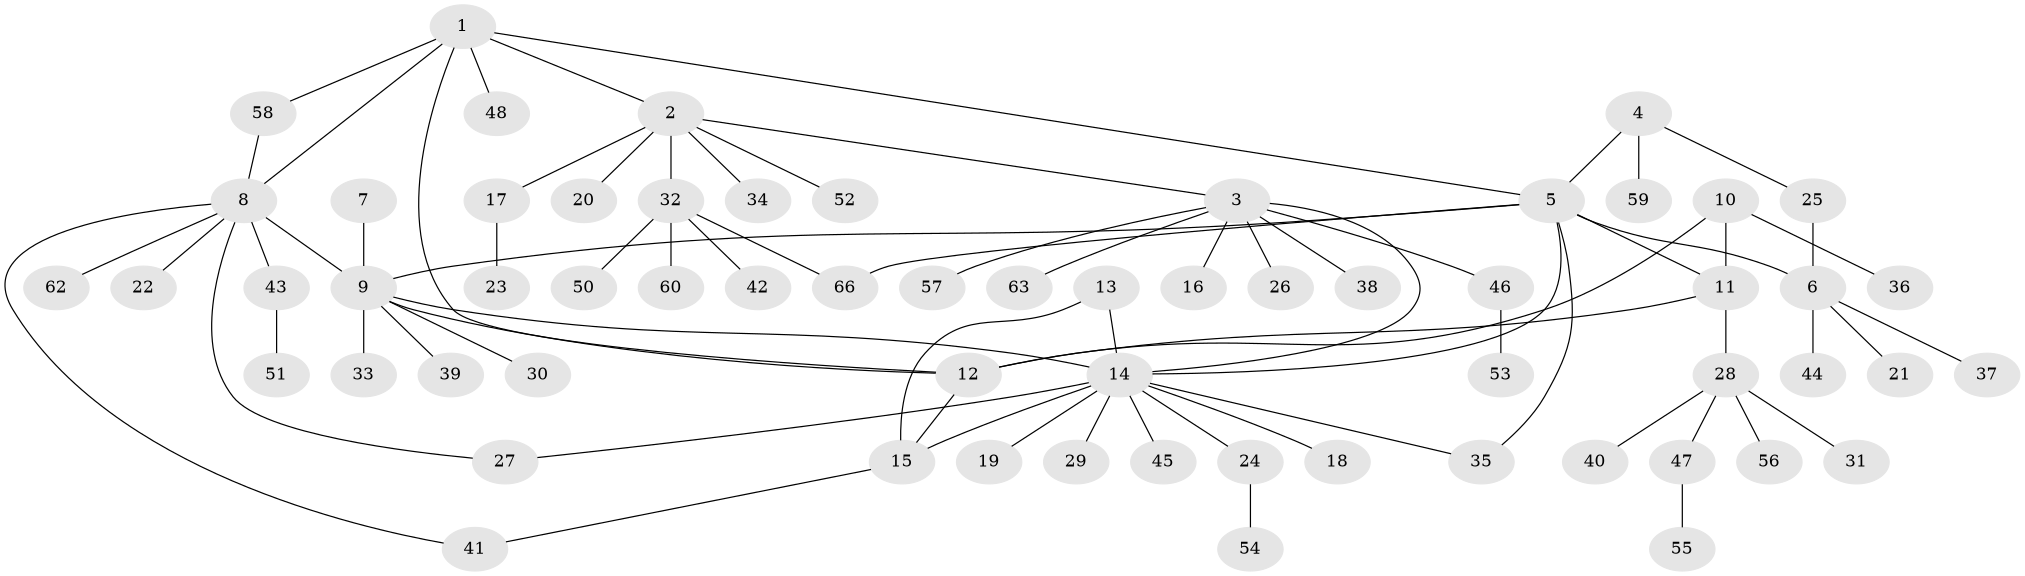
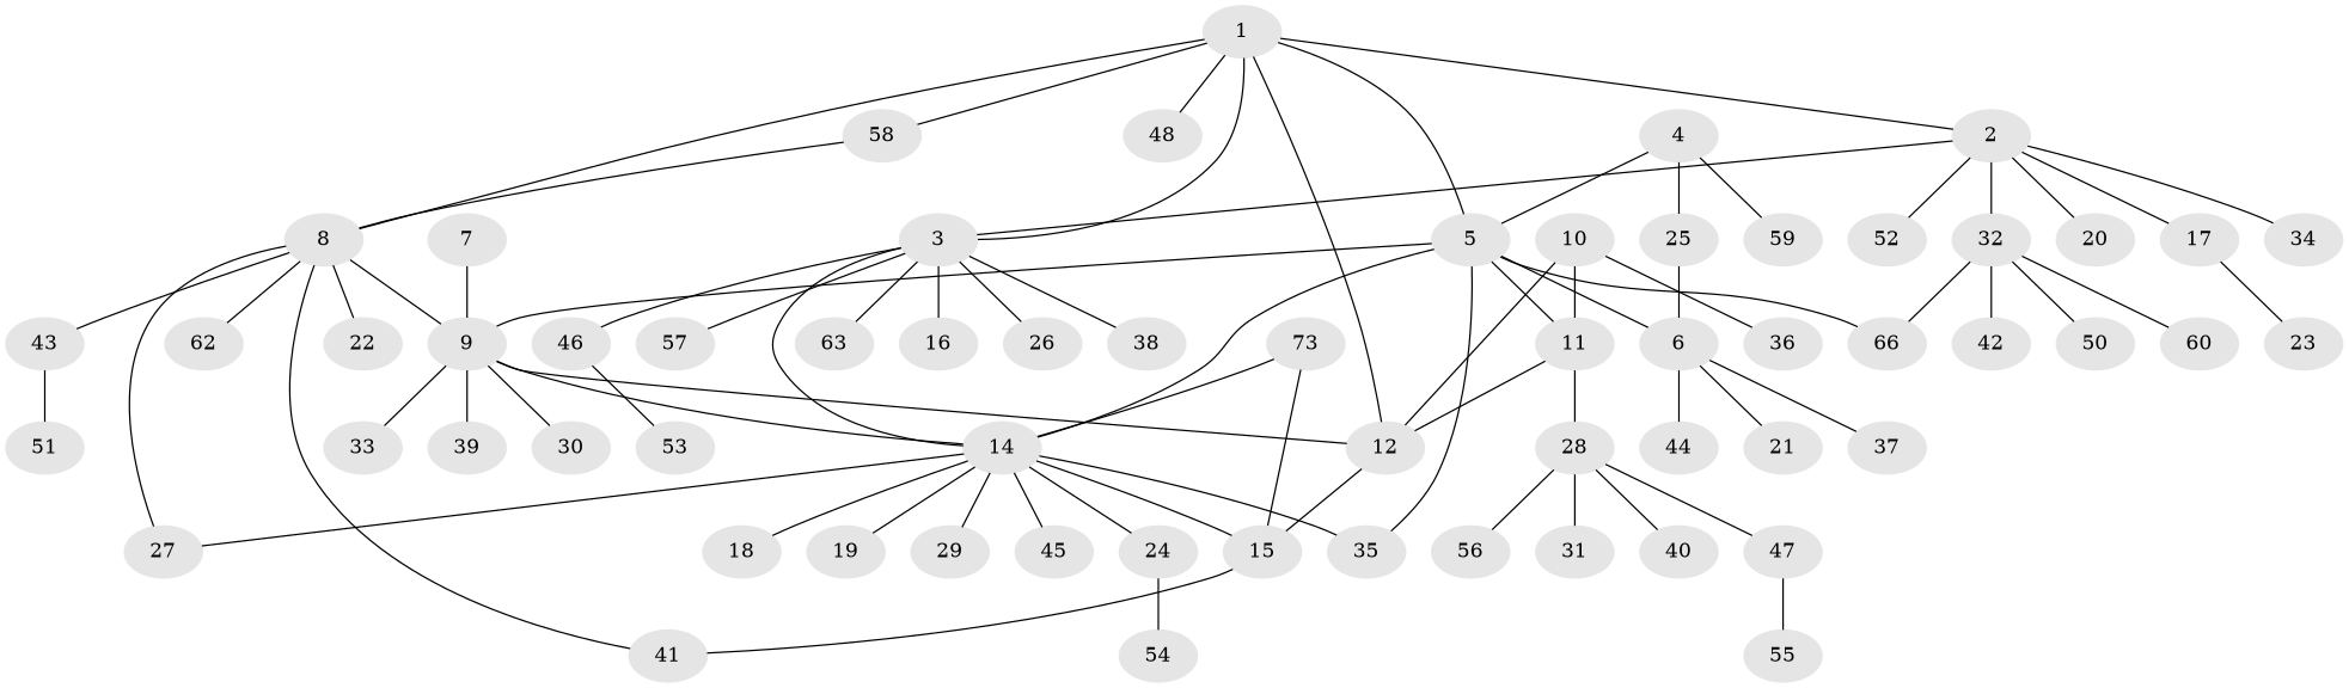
  graph {
    node [color=gray90 style=filled]
    1
    2
    3
    5
    8
    12
    48
    58
    17
    20
    32
    34
    52
    14
    16
    26
    38
    46
    57
    63
    6
    9
    11
    35
    n25 [label=66]
    22
    27
    41
    43
    62
    15
    23
    42
    50
    60
    18
    19
    24
    29
    45
    53
    4
    25
    59
    21
    37
    44
    30
    33
    39
    28
    7
    51
    10
    36
    31
    40
    47
    56
-   13
+   13 [label=73]
    54
    55
    1 -- 2
+   1 -- 3
    1 -- 5
    1 -- 8
    1 -- 12
    1 -- 48
    1 -- 58
    2 -- 3
    2 -- 17
    2 -- 20
    2 -- 32
    2 -- 34
    2 -- 52
    3 -- 14
    3 -- 16
    3 -- 26
    3 -- 38
    3 -- 46
    3 -- 57
    3 -- 63
    5 -- 14
    5 -- 6
    5 -- 9
    5 -- 11
    5 -- 35
    5 -- n25
    8 -- 9
    8 -- 22
    8 -- 27
    8 -- 41
    8 -- 43
    8 -- 62
    12 -- 15
    58 -- 8
    17 -- 23
    32 -- n25
    32 -- 42
    32 -- 50
    32 -- 60
    14 -- 35
    14 -- 27
    14 -- 15
    14 -- 18
    14 -- 19
    14 -- 24
    14 -- 29
    14 -- 45
    46 -- 53
    6 -- 21
    6 -- 37
    6 -- 44
    9 -- 12
    9 -- 14
    9 -- 30
    9 -- 33
    9 -- 39
    11 -- 12
    11 -- 28
    43 -- 51
    15 -- 41
    24 -- 54
    4 -- 5
    4 -- 25
    4 -- 59
    25 -- 6
    28 -- 31
    28 -- 40
    28 -- 47
    28 -- 56
    7 -- 9
    10 -- 12
    10 -- 11
    10 -- 36
    47 -- 55
    13 -- 14
    13 -- 15
  }
